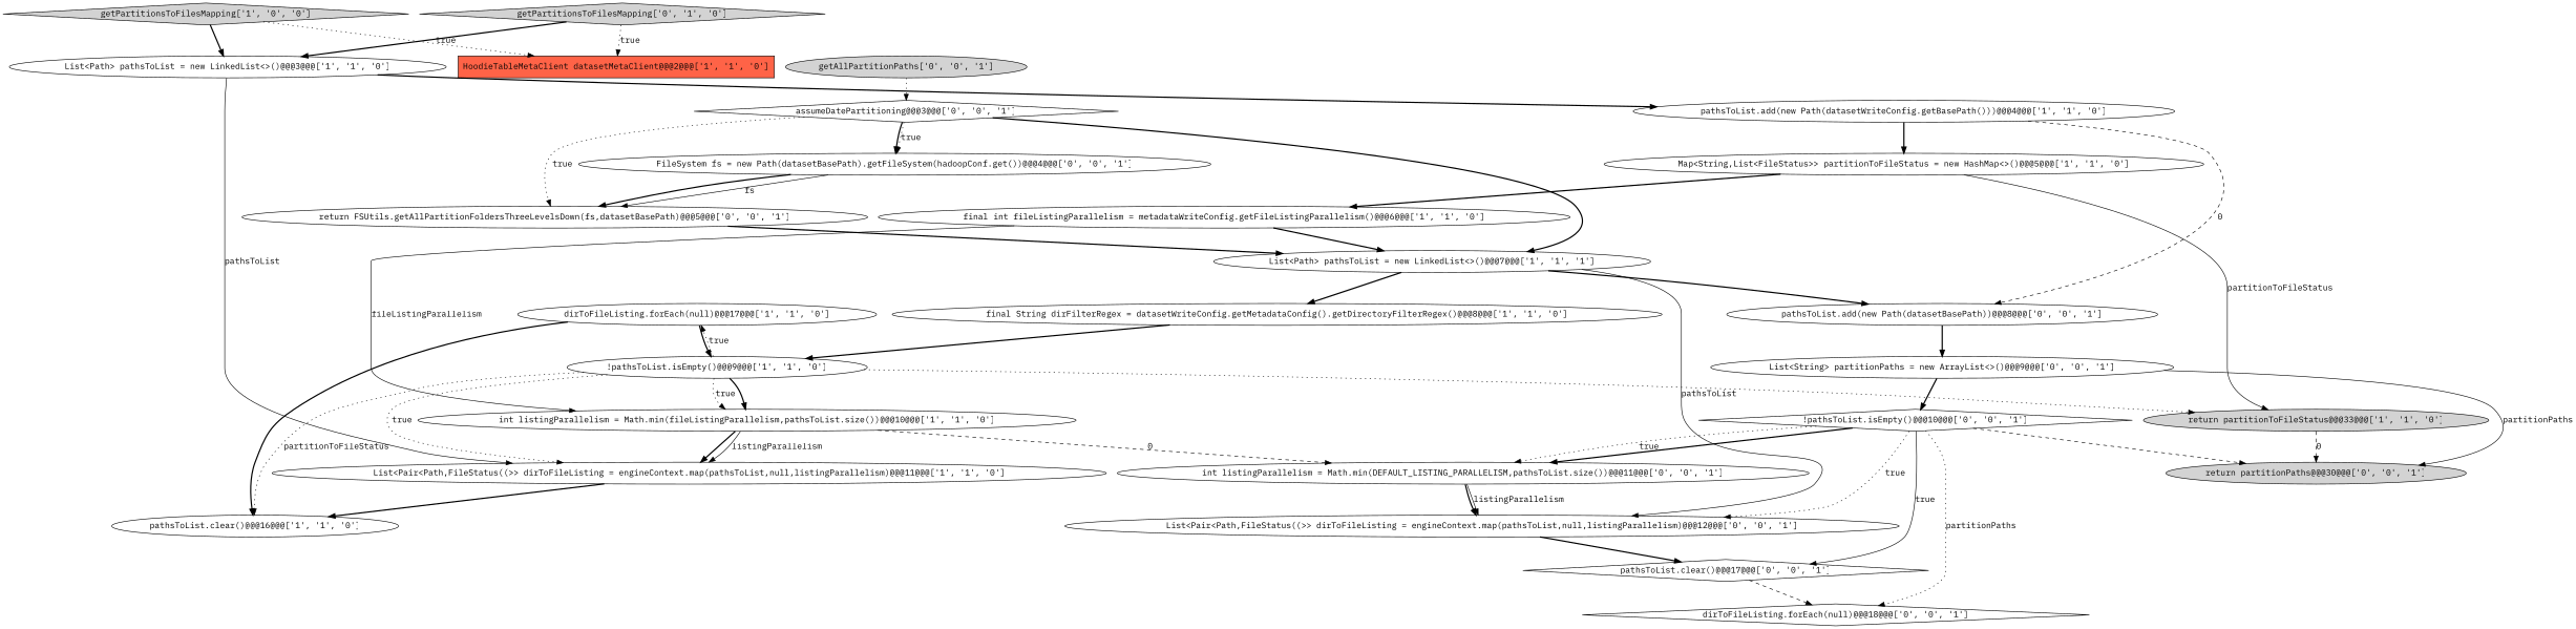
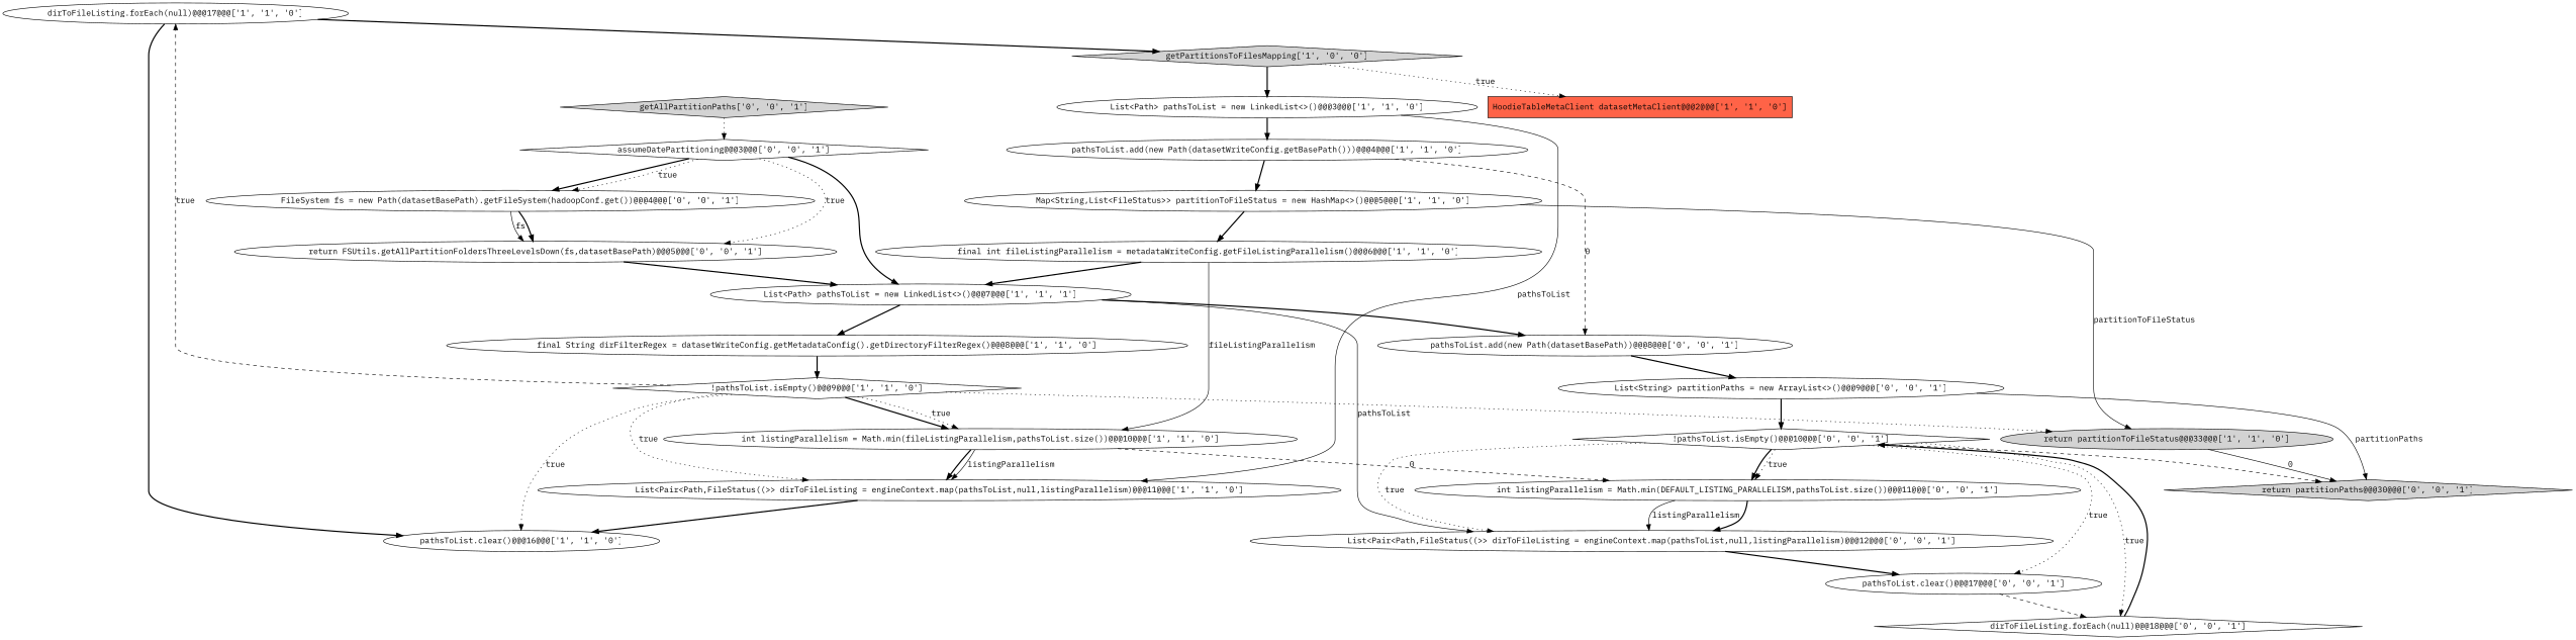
  digraph {
    fontname="IBM Plex Mono"
    node [fillcolor=white fontname="IBM Plex Mono" shape=ellipse style=filled]
    edge [fontname="IBM Plex Mono" style=bold]
    n1 [label="dirToFileListing.forEach(null)@@@17@@@['1', '1', '0']"]
-   n2 [label="!pathsToList.isEmpty()@@@9@@@['1', '1', '0']"]
+   n2 [label="!pathsToList.isEmpty()@@@9@@@['1', '1', '0']" shape=diamond]
    n3 [label="pathsToList.clear()@@@16@@@['1', '1', '0']"]
    n4 [label="List<Pair<Path,FileStatus((>> dirToFileListing = engineContext.map(pathsToList,null,listingParallelism)@@@11@@@['1', '1', '0']"]
    n5 [fillcolor=lightgray label="return partitionToFileStatus@@@33@@@['1', '1', '0']"]
    n6 [label="int listingParallelism = Math.min(fileListingParallelism,pathsToList.size())@@@10@@@['1', '1', '0']"]
    n7 [label="FileSystem fs = new Path(datasetBasePath).getFileSystem(hadoopConf.get())@@@4@@@['0', '0', '1']"]
    n8 [label="return FSUtils.getAllPartitionFoldersThreeLevelsDown(fs,datasetBasePath)@@@5@@@['0', '0', '1']"]
    n9 [label="List<Path> pathsToList = new LinkedList<>()@@@7@@@['1', '1', '1']"]
    n10 [label="List<Pair<Path,FileStatus((>> dirToFileListing = engineContext.map(pathsToList,null,listingParallelism)@@@12@@@['0', '0', '1']"]
    n11 [label="pathsToList.add(new Path(datasetBasePath))@@@8@@@['0', '0', '1']"]
    n12 [label="final String dirFilterRegex = datasetWriteConfig.getMetadataConfig().getDirectoryFilterRegex()@@@8@@@['1', '1', '0']"]
-   n13 [label="pathsToList.clear()@@@17@@@['0', '0', '1']" shape=diamond]
+   n13 [label="pathsToList.clear()@@@17@@@['0', '0', '1']"]
    n14 [label="List<String> partitionPaths = new ArrayList<>()@@@9@@@['0', '0', '1']"]
-   n15 [fillcolor=lightgray label="return partitionPaths@@@30@@@['0', '0', '1']"]
+   n15 [fillcolor=lightgray label="return partitionPaths@@@30@@@['0', '0', '1']" shape=diamond]
    n16 [label="!pathsToList.isEmpty()@@@10@@@['0', '0', '1']" shape=diamond]
    n17 [label="dirToFileListing.forEach(null)@@@18@@@['0', '0', '1']" shape=diamond]
    n18 [label="int listingParallelism = Math.min(DEFAULT_LISTING_PARALLELISM,pathsToList.size())@@@11@@@['0', '0', '1']"]
    n19 [fillcolor=tomato label="HoodieTableMetaClient datasetMetaClient@@@2@@@['1', '1', '0']" shape=box]
    n20 [label="assumeDatePartitioning@@@3@@@['0', '0', '1']" shape=diamond]
    n21 [label="pathsToList.add(new Path(datasetWriteConfig.getBasePath()))@@@4@@@['1', '1', '0']"]
    n22 [label="Map<String,List<FileStatus>> partitionToFileStatus = new HashMap<>()@@@5@@@['1', '1', '0']"]
    n23 [label="final int fileListingParallelism = metadataWriteConfig.getFileListingParallelism()@@@6@@@['1', '1', '0']"]
    n24 [label="List<Path> pathsToList = new LinkedList<>()@@@3@@@['1', '1', '0']"]
    n25 [fillcolor=lightgray label="getPartitionsToFilesMapping['1', '0', '0']" shape=diamond]
-   n26 [fillcolor=lightgray label="getAllPartitionPaths['0', '0', '1']"]
-   n27 [fillcolor=lightgray label="getPartitionsToFilesMapping['0', '1', '0']" shape=diamond]
-   n1 -> n2
+   n26 [fillcolor=lightgray label="getAllPartitionPaths['0', '0', '1']" shape=diamond]
+   n1 -> n25
    n1 -> n3
-   n2 -> n1 [label=true style=dotted]
-   n2 -> n3 [label=partitionToFileStatus style=dotted]
+   n2 -> n1 [label=true style=dashed]
+   n2 -> n3 [label=true style=dotted]
    n2 -> n4 [label=true style=dotted]
    n2 -> n5 [style=dotted]
    n2 -> n6
    n2 -> n6 [label=true style=dotted]
    n4 -> n3
-   n5 -> n15 [label=0 style=dashed]
+   n5 -> n15 [label=0 style=solid]
    n6 -> n4
    n6 -> n4 [label=listingParallelism style=solid]
    n6 -> n18 [label=0 style=dashed]
    n7 -> n8 [label=fs style=solid]
    n7 -> n8
    n8 -> n9
    n9 -> n10 [label=pathsToList style=solid]
    n9 -> n11
    n9 -> n12
    n10 -> n13
    n11 -> n14
    n12 -> n2
    n13 -> n17 [style=dashed]
    n14 -> n15 [label=partitionPaths style=solid]
    n14 -> n16
    n16 -> n10 [label=true style=dotted]
-   n16 -> n13 [label=true style=solid]
+   n16 -> n13 [label=true style=dotted]
    n16 -> n15 [style=dashed]
-   n16 -> n17 [label=partitionPaths style=dotted]
+   n16 -> n17 [label=true style=dotted]
    n16 -> n18
    n16 -> n18 [label=true style=dotted]
+   n17 -> n16
    n18 -> n10 [label=listingParallelism style=solid]
    n18 -> n10
    n20 -> n7
    n20 -> n7 [label=true style=dotted]
    n20 -> n8 [label=true style=dotted]
    n20 -> n9
    n21 -> n11 [label=0 style=dashed]
    n21 -> n22
    n22 -> n5 [label=partitionToFileStatus style=solid]
    n22 -> n23
    n23 -> n6 [label=fileListingParallelism style=solid]
    n23 -> n9
    n24 -> n4 [label=pathsToList style=solid]
    n24 -> n21
    n25 -> n19 [label=true style=dotted]
    n25 -> n24
    n26 -> n20 [style=dotted]
-   n27 -> n19 [label=true style=dotted]
-   n27 -> n24
  }
